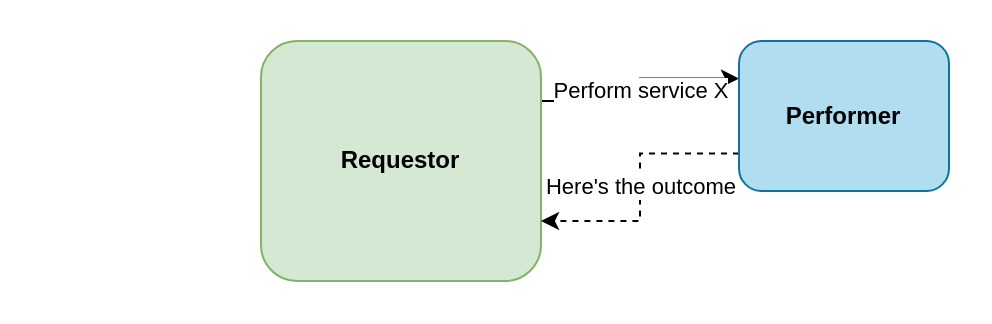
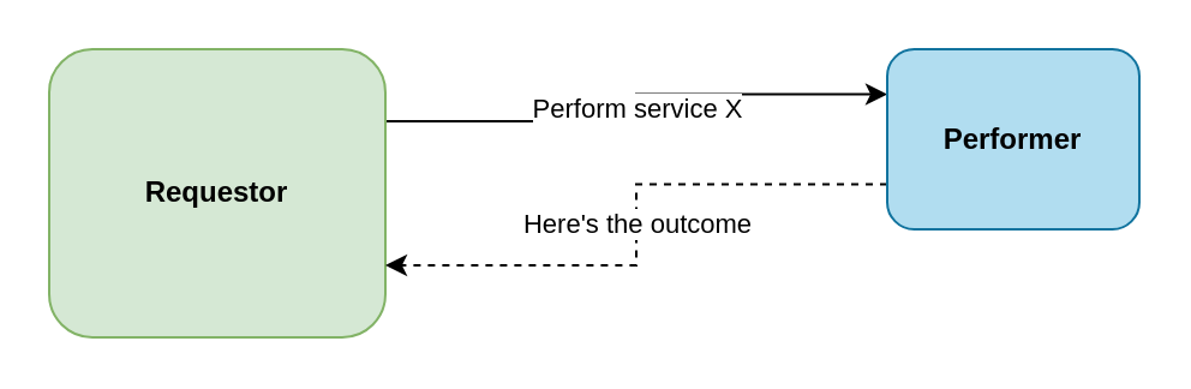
  <mxCell id="0" />
  <mxCell id="1" parent="0" />
  <mxCell id="2" value="Perform service X" style="edgeStyle=orthogonalEdgeStyle;rounded=0;orthogonalLoop=1;jettySize=auto;html=1;exitX=1;exitY=0.25;exitDx=0;exitDy=0;entryX=0;entryY=0.25;entryDx=0;entryDy=0;" edge="1" parent="1" source="3" target="5"><mxGeometry relative="1" as="geometry" /></mxCell>
- <mxCell id="3" value="&lt;b&gt;Requestor&lt;/b&gt;" style="rounded=1;whiteSpace=wrap;html=1;fillColor=#d5e8d4;strokeColor=#82b366;" vertex="1" parent="1"><mxGeometry x="130" y="20" width="140" height="120" as="geometry" /></mxCell>
+ <mxCell id="3" value="&lt;b&gt;Requestor&lt;/b&gt;" style="rounded=1;whiteSpace=wrap;html=1;fillColor=#d5e8d4;strokeColor=#82b366;" vertex="1" parent="1"><mxGeometry x="20" y="20" width="140" height="120" as="geometry" /></mxCell>
  <mxCell id="4" value="Here's the outcome" style="edgeStyle=orthogonalEdgeStyle;rounded=0;orthogonalLoop=1;jettySize=auto;html=1;exitX=0;exitY=0.75;exitDx=0;exitDy=0;entryX=1;entryY=0.75;entryDx=0;entryDy=0;dashed=1;" edge="1" parent="1" source="5" target="3"><mxGeometry relative="1" as="geometry" /></mxCell>
  <mxCell id="5" value="&lt;b&gt;Performer&lt;/b&gt;" style="rounded=1;whiteSpace=wrap;html=1;fillColor=#b1ddf0;strokeColor=#10739e;" vertex="1" parent="1"><mxGeometry x="369" y="20" width="105" height="75" as="geometry" /></mxCell>
